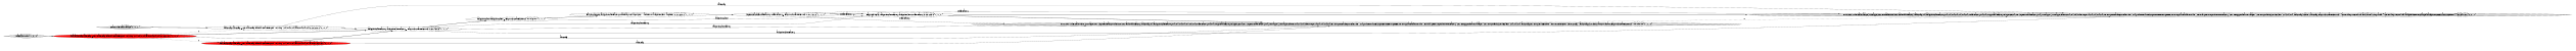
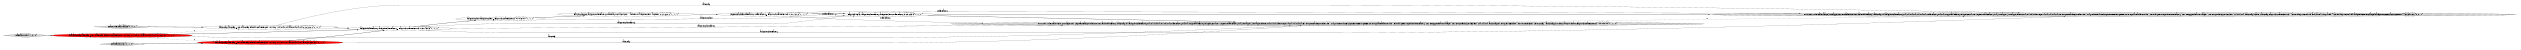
  digraph {
    rankdir=LR
    node [fillcolor=white shape=ellipse style=filled]
    edge [style=bold]
    n1 [label="EasyMock.expect(taskActionClientFactory.create(EasyMock.anyObject())).andReturn(taskActionClient).anyTimes()@@@6@@@['1', '1', '1']"]
    n2 [label="SegmentHandoffNotifierFactory notifierFactory = EasyMock.createNiceMock()@@@7@@@['1', '1', '1']"]
    n3 [fillcolor=red label="final TaskConfig taskConfig = new TaskConfig(FileUtils.createTempDir().toString(),null,null,0,null,false,null,null,null,false)@@@3@@@['0', '1', '0']"]
    n4 [fillcolor=lightgray label="return new WorkerTaskMonitor(jsonMapper,new SingleTaskBackgroundRunner(new TaskToolboxFactory(taskConfig,null,taskActionClientFactory,null,null,null,null,null,null,null,notifierFactory,null,null,NoopJoinableFactory.INSTANCE,null,new SegmentLoaderFactory(null,jsonMapper),jsonMapper,indexIO,null,null,null,indexMergerV9,null,null,null,null,new NoopTestTaskReportFileWriter(),null,AuthTestUtils.TEST_AUTHORIZER_MAPPER,new NoopChatHandlerProvider(),testUtils.getRowIngestionMetersFactory(),new TestAppenderatorsManager(),new NoopIndexingServiceClient(),null,null,null),taskConfig,new NoopServiceEmitter(),DUMMY_NODE,new ServerConfig()),taskConfig,cf,workerCuratorCoordinator,EasyMock.createNiceMock())@@@9@@@['1', '1', '0']"]
    n5 [label="TaskActionClientFactory taskActionClientFactory = EasyMock.createNiceMock()@@@4@@@['1', '1', '1']"]
    n6 [label="EasyMock.replay(taskActionClientFactory,taskActionClient,notifierFactory)@@@8@@@['1', '1', '1']"]
    n7 [fillcolor=lightgray label="return new WorkerTaskManager(jsonMapper,new TestTaskRunner(new TaskToolboxFactory(taskConfig,null,taskActionClientFactory,null,null,null,null,null,null,null,notifierFactory,null,null,NoopJoinableFactory.INSTANCE,null,new SegmentLoaderFactory(null,jsonMapper),jsonMapper,indexIO,null,null,null,indexMergerV9,null,null,null,null,new NoopTestTaskReportFileWriter(),null,AuthTestUtils.TEST_AUTHORIZER_MAPPER,new NoopChatHandlerProvider(),testUtils.getRowIngestionMetersFactory(),new TestAppenderatorsManager(),new NoopIndexingServiceClient(),null,null,null),taskConfig,location),taskConfig,EasyMock.createNiceMock()){@Override protected void taskStarted(String taskId){}@Override protected void taskAnnouncementChanged(TaskAnnouncement announcement){}}@@@9@@@['0', '0', '1']"]
    n8 [fillcolor=red label="final TaskConfig taskConfig = new TaskConfig(FileUtils.createTempDir().toString(),null,null,0,null,false,null,null,null)@@@3@@@['1', '0', '0']"]
    n9 [label="TaskConfig taskConfig = new TaskConfig(FileUtils.createTempDir().toString(),null,null,0,null,false,null,null,null)@@@3@@@['0', '0', '1']"]
+   n10 [fillcolor=lightgray label="createTaskMonitor['0', '1', '0']" shape=diamond]
    n11 [fillcolor=lightgray label="createWorkerTaskManager['0', '0', '1']" shape=diamond]
    n12 [fillcolor=lightgray label="createTaskMonitor['1', '0', '0']" shape=diamond]
    n13 [label="TaskActionClient taskActionClient = EasyMock.createNiceMock()@@@5@@@['1', '1', '1']"]
    n1 -> n2
    n2 -> n4 [label=notifierFactory style=solid]
    n2 -> n6 [label=notifierFactory style=solid]
    n2 -> n6
    n2 -> n7 [label=notifierFactory style=solid]
    n3 -> n4 [label=taskConfig style=solid]
    n3 -> n5
    n4 -> n7 [label=0 style=dashed]
    n5 -> n4 [label=taskActionClientFactory style=solid]
    n5 -> n6 [label=taskActionClientFactory style=solid]
    n5 -> n7 [label=taskActionClientFactory style=solid]
    n5 -> n13
    n6 -> n4
    n6 -> n7
    n8 -> n3 [label=0 style=dashed]
    n8 -> n4 [label=taskConfig style=solid]
    n8 -> n5
    n8 -> n9 [label=0 style=dashed]
    n9 -> n5
    n9 -> n7 [label=taskConfig style=solid]
+   n10 -> n3
    n11 -> n9
    n12 -> n8
    n13 -> n1
    n13 -> n6 [label=taskActionClient style=solid]
  }
